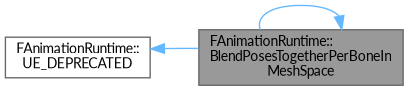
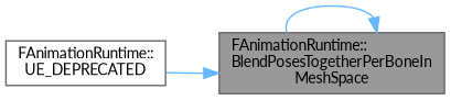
  digraph {
    rankdir=RL
    fontname=Lato
    node [fontname=Lato fontsize=10 shape=box style=filled]
    edge [color=steelblue1 dir=back fontname=Lato fontsize=10 labelfontname=Helvetica labelfontsize=10 style=solid]
    n1 [color=gray40 fillcolor=grey60 fontcolor=black height=0.2 label="FAnimationRuntime::\lBlendPosesTogetherPerBoneIn\lMeshSpace" width=0.4]
    n2 [color=grey40 fillcolor=white height=0.2 label="FAnimationRuntime::\lUE_DEPRECATED" width=0.4]
    n1 -> n1
-   n2 -> n1
+   n1 -> n2
  }
